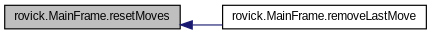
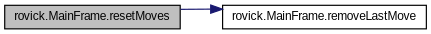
  digraph {
    rankdir=LR
    fontname="Liberation Sans"
    node [color=black fontname="Liberation Sans" fontsize=10 shape=record style=filled]
    n1 [fillcolor=grey75 fontcolor=black height=0.2 label="rovick.MainFrame.resetMoves" width=0.4]
    n2 [fillcolor=white height=0.2 label="rovick.MainFrame.removeLastMove" width=0.4]
-   n1 -> n2 [color=midnightblue dir=back fontname="Liberation Sans" fontsize=10 labelfontname=Helvetica labelfontsize=10 style=solid]
+   n2 -> n1 [color=midnightblue dir=back fontname="Liberation Sans" fontsize=10 labelfontname=Helvetica labelfontsize=10 style=solid]
  }
